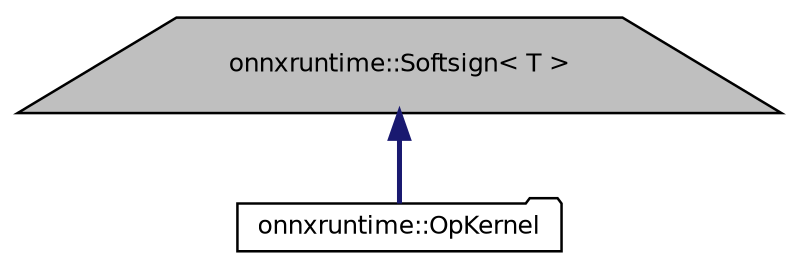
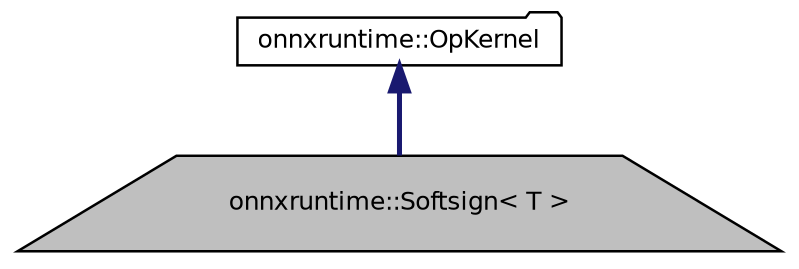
  digraph {
    node [color=black fontname=Helvetica fontsize=10 style=filled]
    n1 [fillcolor=grey75 fontcolor=black height=0.2 label="onnxruntime::Softsign\< T \>" shape=trapezium width=0.4]
    n2 [fillcolor=white height=0.2 label="onnxruntime::OpKernel" shape=folder width=0.4]
-   n1 -> n2 [color=midnightblue dir=back fontname=Helvetica fontsize=10 labelfontname=Helvetica labelfontsize=10 style=bold]
+   n2 -> n1 [color=midnightblue dir=back fontname=Helvetica fontsize=10 labelfontname=Helvetica labelfontsize=10 style=bold]
  }
